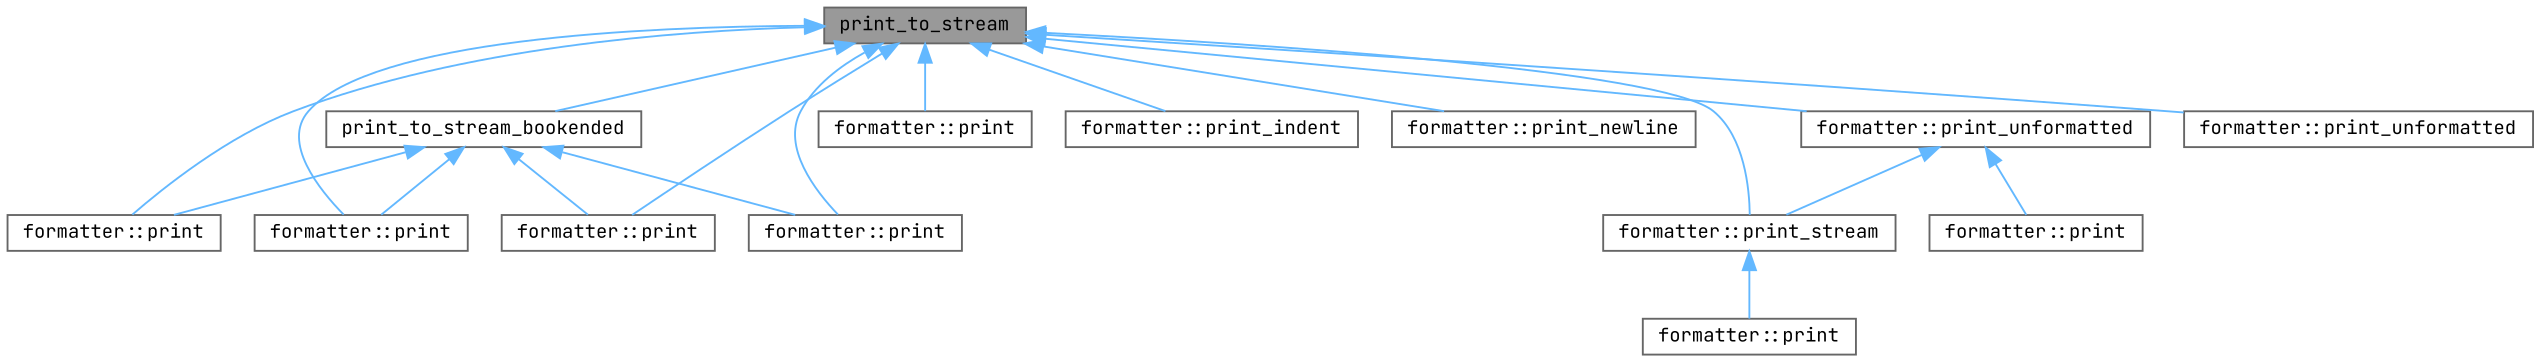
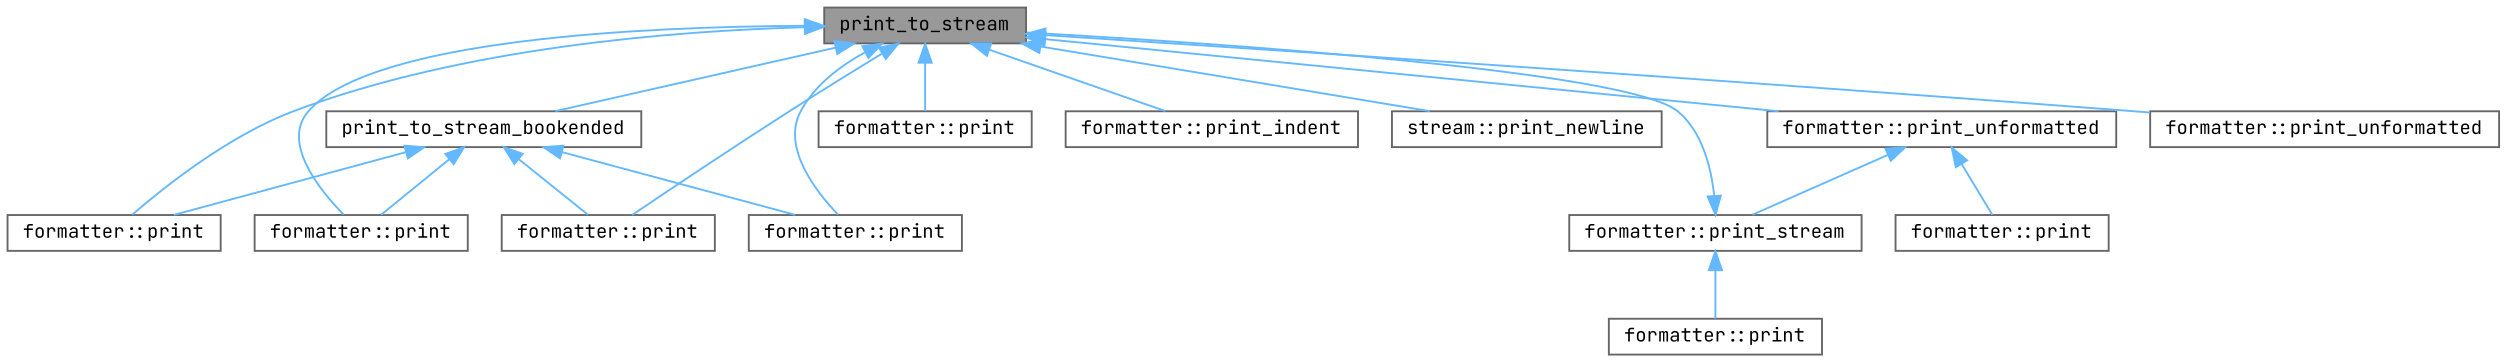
  digraph {
    fontname="JetBrains Mono"
    rankdir=TB
    node [color=grey40 fillcolor=white fontname="JetBrains Mono" fontsize=10 shape=box style=filled]
    edge [color=steelblue1 dir=back fontname="JetBrains Mono" fontsize=10 labelfontname=Helvetica labelfontsize=10 style=solid]
    n1 [color=gray40 fillcolor=grey60 fontcolor=black height=0.2 label=print_to_stream width=0.4]
    n2 [height=0.2 label="formatter::print" width=0.4]
    n3 [height=0.2 label="formatter::print" width=0.4]
    n4 [height=0.2 label="formatter::print" width=0.4]
    n5 [height=0.2 label="formatter::print" width=0.4]
    n6 [height=0.2 label="formatter::print" width=0.4]
    n7 [height=0.2 label="formatter::print_indent" width=0.4]
-   n8 [height=0.2 label="formatter::print_newline" width=0.4]
+   n8 [height=0.2 label="stream::print_newline" width=0.4]
    n9 [height=0.2 label="formatter::print_stream" width=0.4]
    n10 [height=0.2 label=print_to_stream_bookended width=0.4]
    n11 [height=0.2 label="formatter::print_unformatted" width=0.4]
    n12 [height=0.2 label="formatter::print_unformatted" width=0.4]
    n13 [height=0.2 label="formatter::print" width=0.4]
    n14 [height=0.2 label="formatter::print" width=0.4]
    n1 -> n2
    n1 -> n3
    n1 -> n4
    n1 -> n5
    n1 -> n6
    n1 -> n7
    n1 -> n8
-   n1 -> n9
+   n9 -> n1
    n1 -> n10
    n1 -> n11
    n1 -> n12
    n9 -> n13
    n10 -> n2
    n10 -> n3
    n10 -> n4
    n10 -> n6
    n11 -> n9
    n11 -> n14
  }
